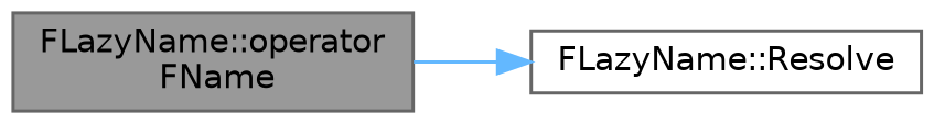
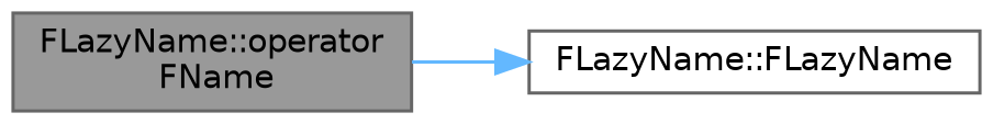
  digraph {
    rankdir=LR
    node [fontname=Helvetica fontsize=10 shape=box style=filled]
    n1 [color=gray40 fillcolor=grey60 fontcolor=black height=0.2 label="FLazyName::operator\l FName" width=0.4]
-   n2 [color=grey40 fillcolor=white height=0.2 label="FLazyName::Resolve" width=0.4]
+   n2 [color=grey40 fillcolor=white height=0.2 label="FLazyName::FLazyName" width=0.4]
    n1 -> n2 [color=steelblue1 fontname=Helvetica fontsize=10 labelfontname=Helvetica labelfontsize=10 style=solid]
  }
